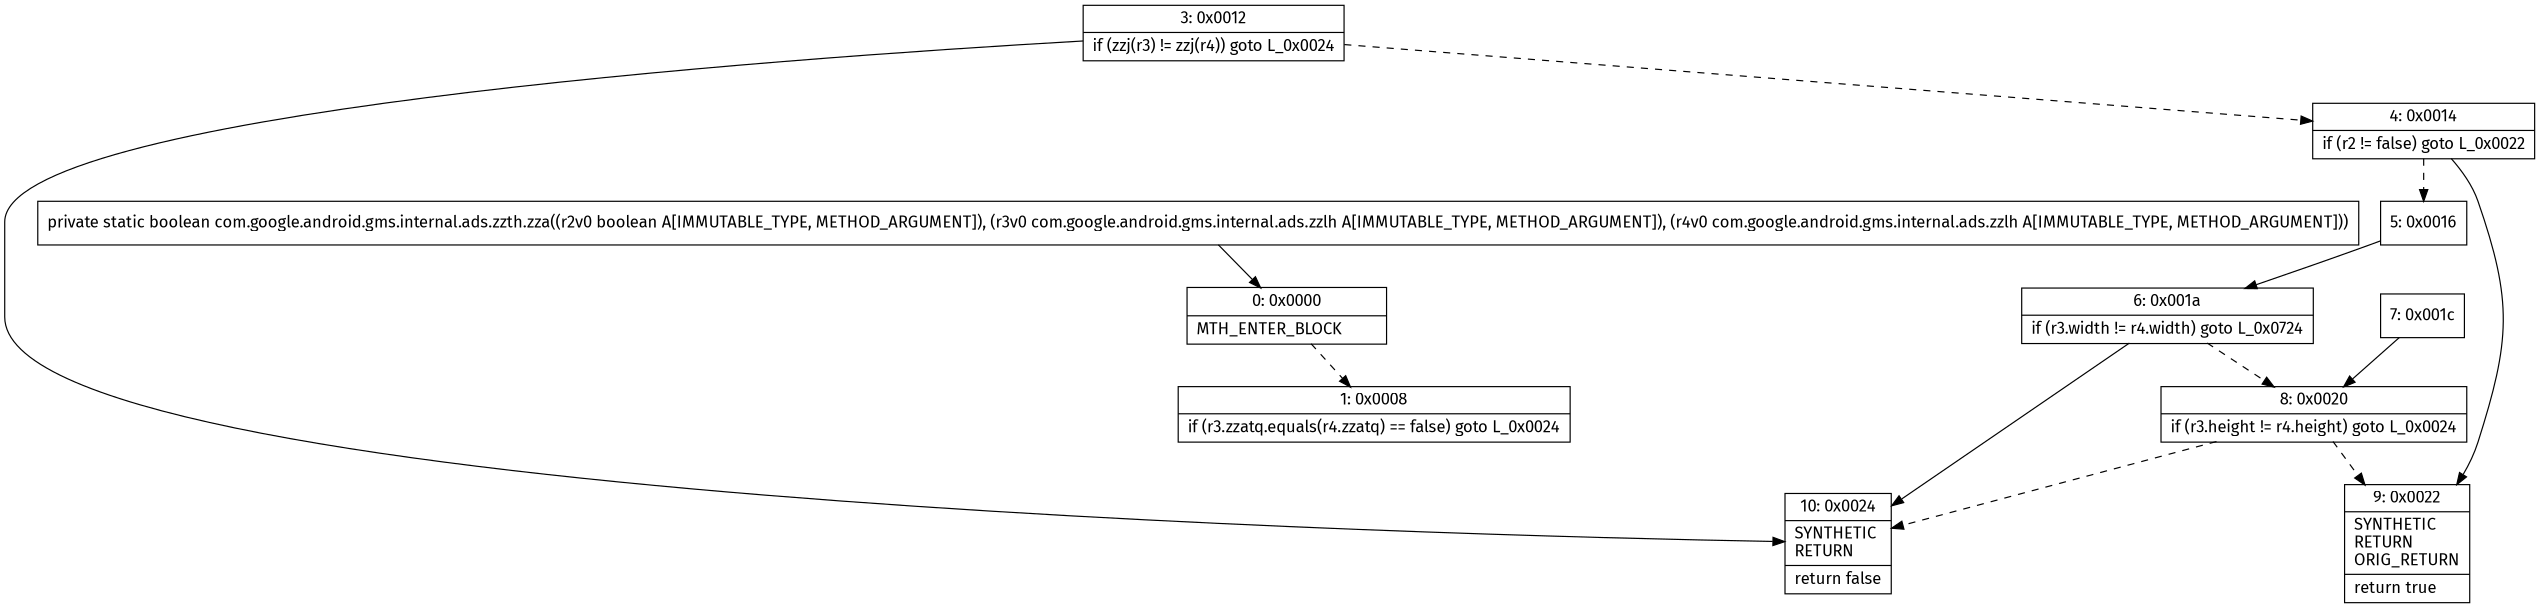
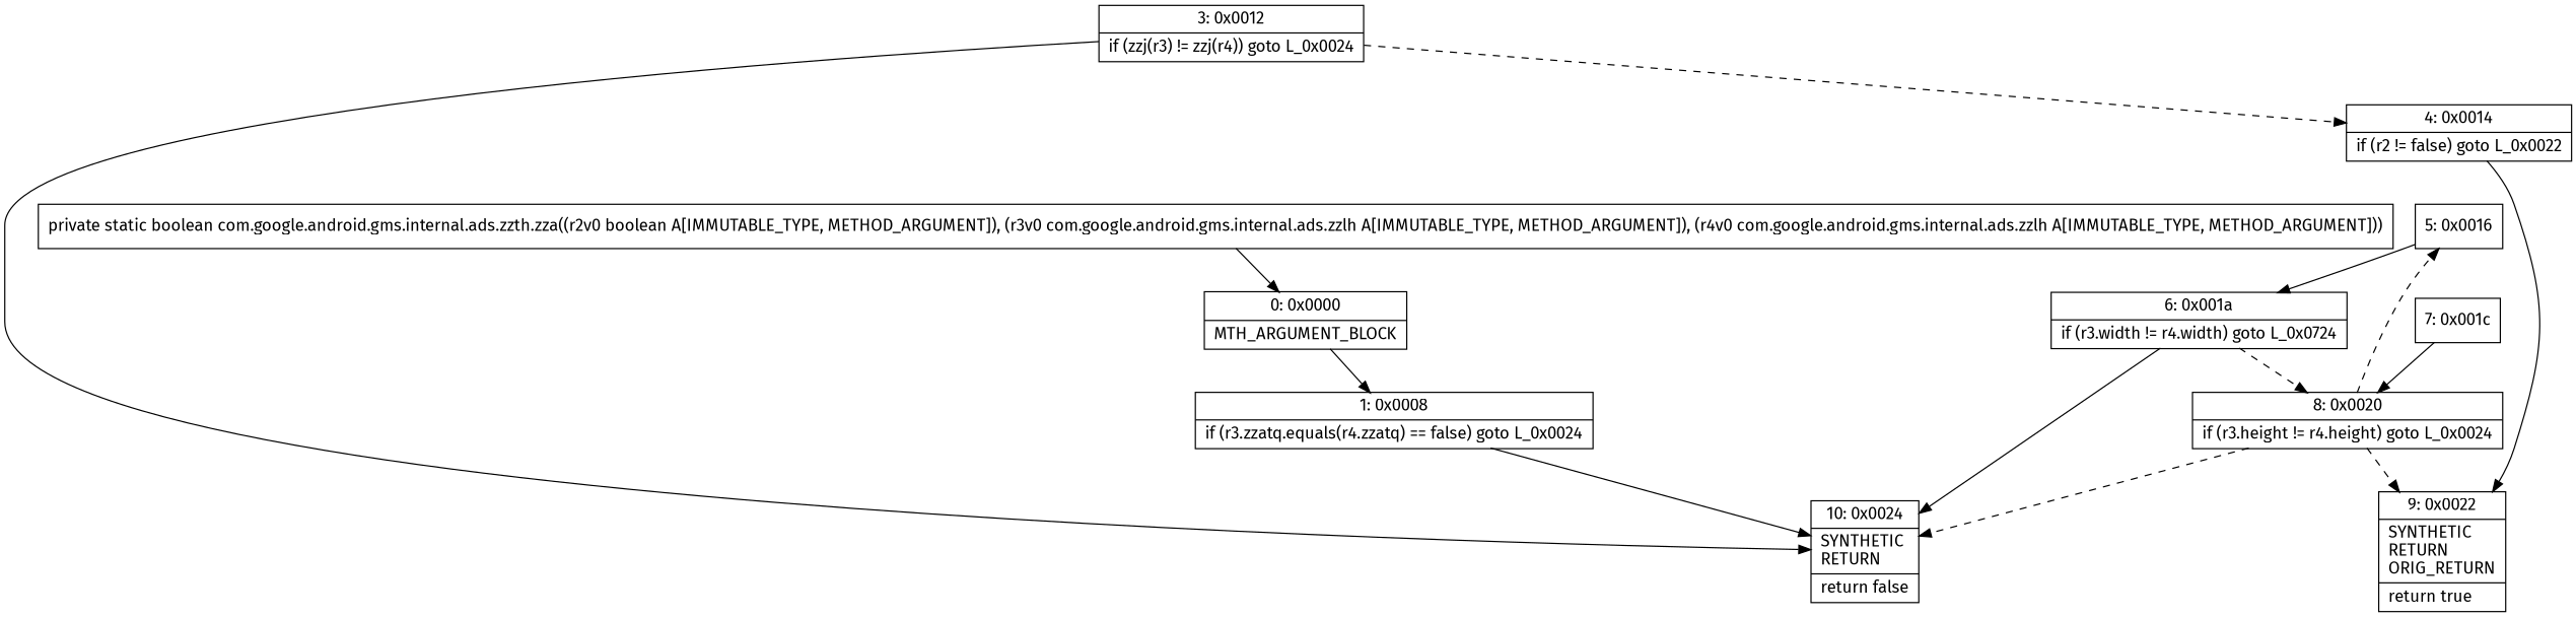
  digraph {
    fontname="Fira Sans"
    node [fontname="Fira Sans" shape=record]
    edge [fontname="Fira Sans"]
-   n1 [label="{0\:\ 0x0000|MTH_ENTER_BLOCK\l}"]
+   n1 [label="{0\:\ 0x0000|MTH_ARGUMENT_BLOCK\l}"]
    n2 [label="{1\:\ 0x0008|if (r3.zzatq.equals(r4.zzatq) == false) goto L_0x0024\l}"]
    n3 [label="{10\:\ 0x0024|SYNTHETIC\lRETURN\l|return false\l}"]
    n4 [label="{3\:\ 0x0012|if (zzj(r3) != zzj(r4)) goto L_0x0024\l}"]
    n5 [label="{4\:\ 0x0014|if (r2 != false) goto L_0x0022\l}"]
    n6 [label="{5\:\ 0x0016}"]
    n7 [label="{9\:\ 0x0022|SYNTHETIC\lRETURN\lORIG_RETURN\l|return true\l}"]
    n8 [label="{6\:\ 0x001a|if (r3.width != r4.width) goto L_0x0724\l}"]
    n9 [label="{8\:\ 0x0020|if (r3.height != r4.height) goto L_0x0024\l}"]
    n10 [label="{7\:\ 0x001c}"]
    n11 [label="{private static boolean com.google.android.gms.internal.ads.zzth.zza((r2v0 boolean A[IMMUTABLE_TYPE, METHOD_ARGUMENT]), (r3v0 com.google.android.gms.internal.ads.zzlh A[IMMUTABLE_TYPE, METHOD_ARGUMENT]), (r4v0 com.google.android.gms.internal.ads.zzlh A[IMMUTABLE_TYPE, METHOD_ARGUMENT])) }"]
-   n1 -> n2 [style=dashed]
+   n1 -> n2
+   n2 -> n3
    n4 -> n3
    n4 -> n5 [style=dashed]
-   n5 -> n6 [style=dashed]
+   n9 -> n6 [style=dashed]
    n5 -> n7
    n6 -> n8
    n8 -> n3
    n8 -> n9 [style=dashed]
    n9 -> n3 [style=dashed]
    n9 -> n7 [style=dashed]
    n10 -> n9
    n11 -> n1
  }
